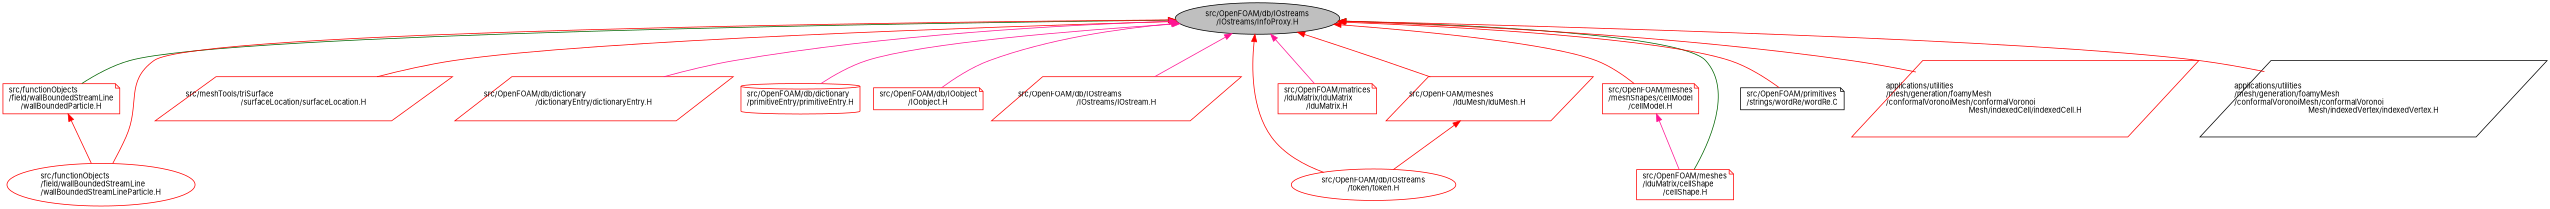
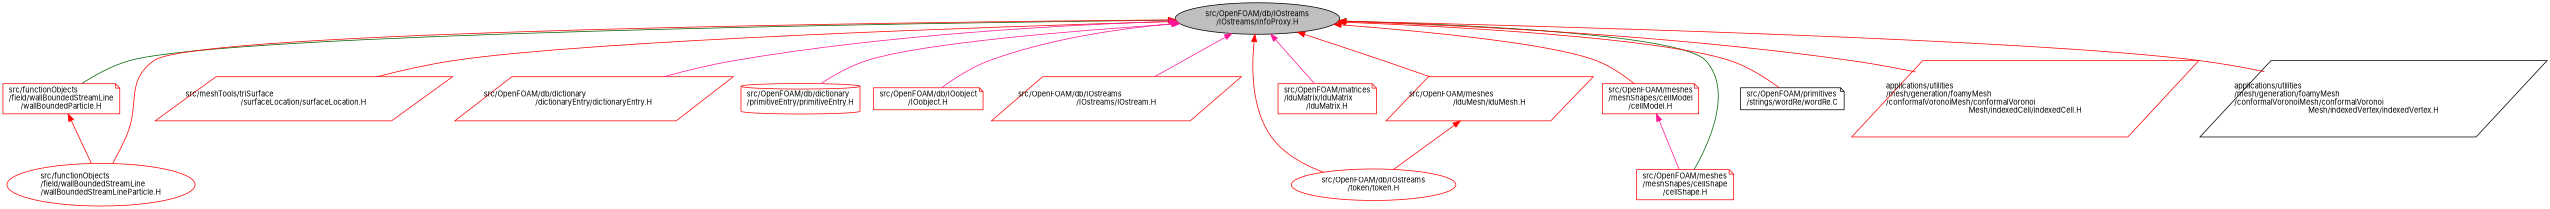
  digraph {
    fontname=Inter
    node [color=red fontname=Inter fontsize=10 shape=note]
    edge [color=red dir=back fontname=Inter fontsize=10 labelfontname=Helvetica labelfontsize=10 style=solid]
    n1 [color=black fillcolor=grey75 fontcolor=black height=0.2 label="src/OpenFOAM/db/IOstreams\l/IOstreams/InfoProxy.H" shape=ellipse style=filled width=0.4]
    n2 [height=0.2 label="src/functionObjects\l/field/wallBoundedStreamLine\l/wallBoundedParticle.H" width=0.4]
    n3 [height=0.2 label="src/functionObjects\l/field/wallBoundedStreamLine\l/wallBoundedStreamLineParticle.H" shape=ellipse width=0.4]
    n4 [height=0.2 label="src/meshTools/triSurface\l/surfaceLocation/surfaceLocation.H" shape=parallelogram width=0.4]
    n5 [height=0.2 label="src/OpenFOAM/db/dictionary\l/dictionaryEntry/dictionaryEntry.H" shape=parallelogram width=0.4]
    n6 [height=0.2 label="src/OpenFOAM/db/dictionary\l/primitiveEntry/primitiveEntry.H" shape=cylinder width=0.4]
    n7 [height=0.2 label="src/OpenFOAM/db/IOobject\l/IOobject.H" width=0.4]
    n8 [height=0.2 label="src/OpenFOAM/db/IOstreams\l/IOstreams/IOstream.H" shape=parallelogram width=0.4]
    n9 [height=0.2 label="src/OpenFOAM/db/IOstreams\l/token/token.H" shape=ellipse width=0.4]
    n10 [height=0.2 label="src/OpenFOAM/matrices\l/lduMatrix/lduMatrix\l/lduMatrix.H" width=0.4]
    n11 [height=0.2 label="src/OpenFOAM/meshes\l/lduMesh/lduMesh.H" shape=parallelogram width=0.4]
    n12 [height=0.2 label="src/OpenFOAM/meshes\l/meshShapes/cellModel\l/cellModel.H" width=0.4]
-   n13 [height=0.2 label="src/OpenFOAM/meshes\l/lduMatrix/cellShape\l/cellShape.H" width=0.4]
+   n13 [height=0.2 label="src/OpenFOAM/meshes\l/meshShapes/cellShape\l/cellShape.H" width=0.4]
    n14 [color=black height=0.2 label="src/OpenFOAM/primitives\l/strings/wordRe/wordRe.C" width=0.4]
    n15 [height=0.2 label="applications/utilities\l/mesh/generation/foamyMesh\l/conformalVoronoiMesh/conformalVoronoi\lMesh/indexedCell/indexedCell.H" shape=parallelogram width=0.4]
    n16 [color=black height=0.2 label="applications/utilities\l/mesh/generation/foamyMesh\l/conformalVoronoiMesh/conformalVoronoi\lMesh/indexedVertex/indexedVertex.H" shape=parallelogram width=0.4]
    n1 -> n2 [color=darkgreen]
    n1 -> n3
    n1 -> n4
    n1 -> n5 [color=deeppink]
    n1 -> n6 [color=deeppink]
    n1 -> n7 [color=deeppink]
    n1 -> n8 [color=deeppink]
    n1 -> n9
    n1 -> n10 [color=deeppink]
    n1 -> n11
    n1 -> n12
    n1 -> n13 [color=darkgreen]
    n1 -> n14
    n1 -> n15
    n1 -> n16
    n2 -> n3
    n11 -> n9
    n12 -> n13 [color=deeppink]
  }
